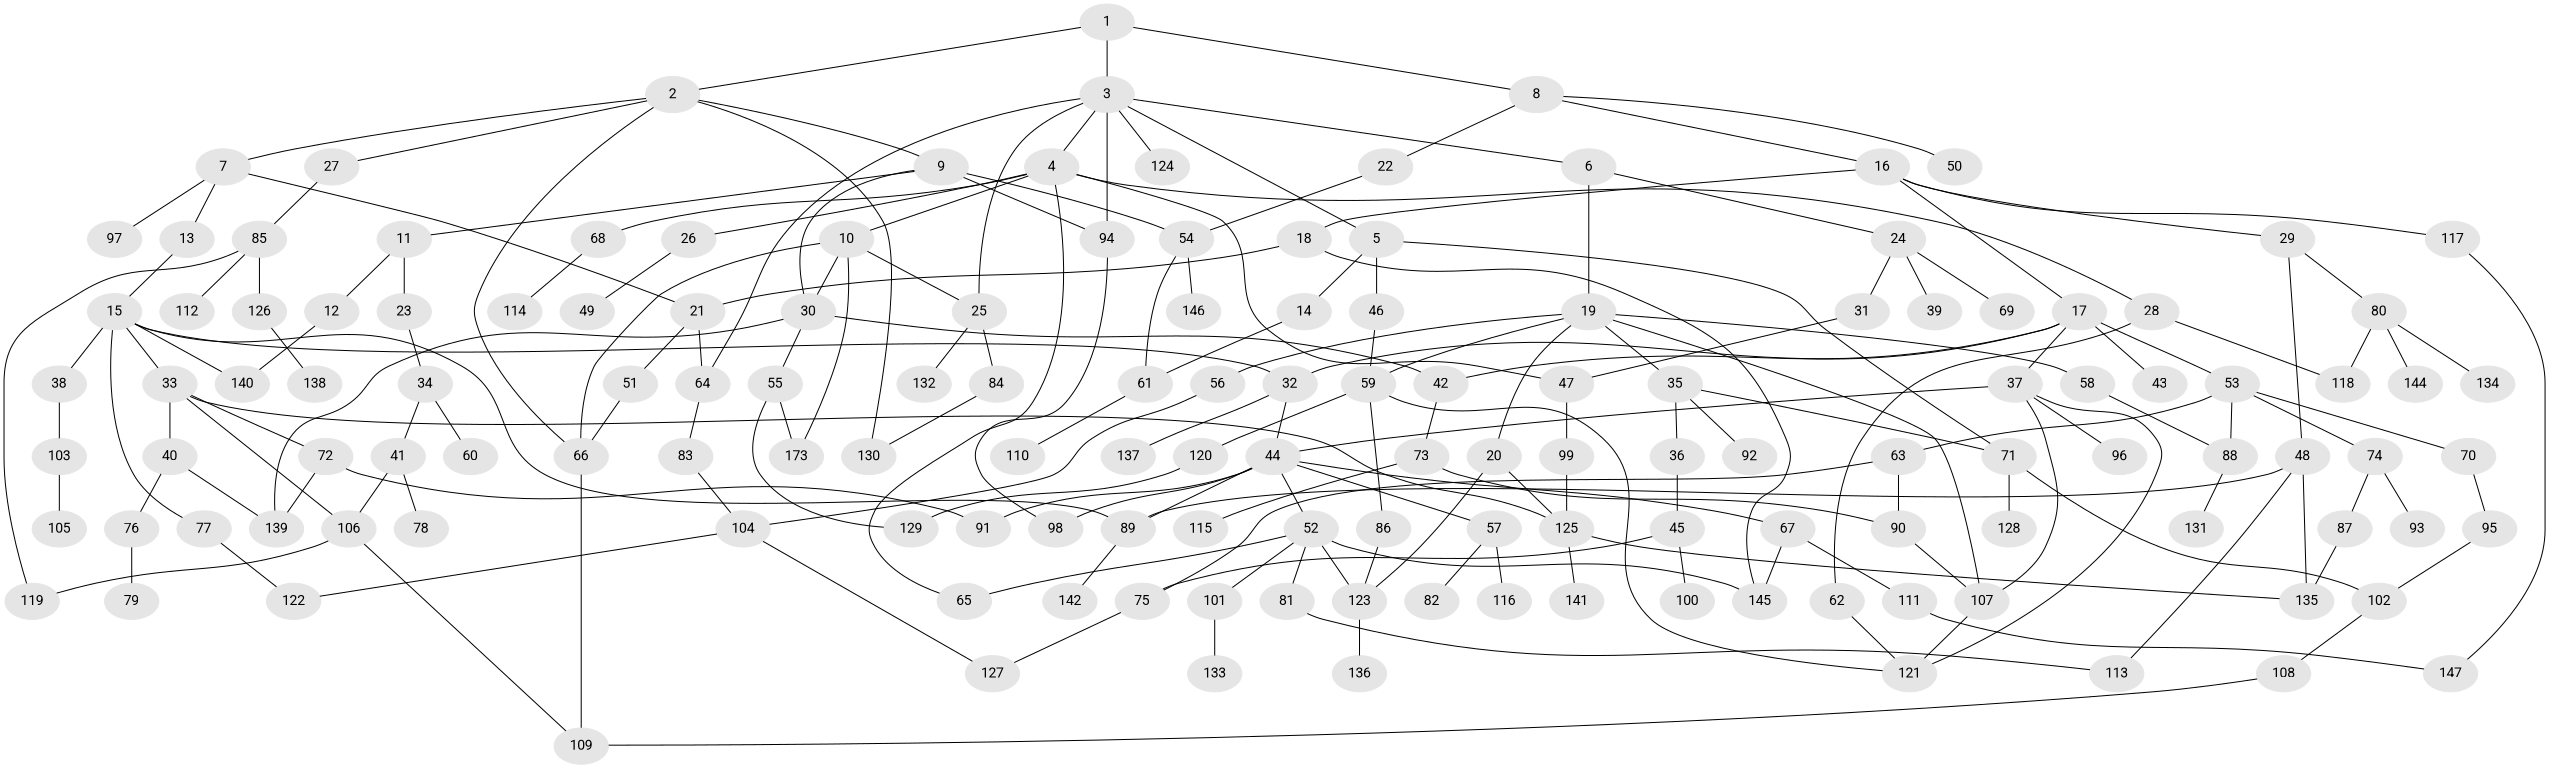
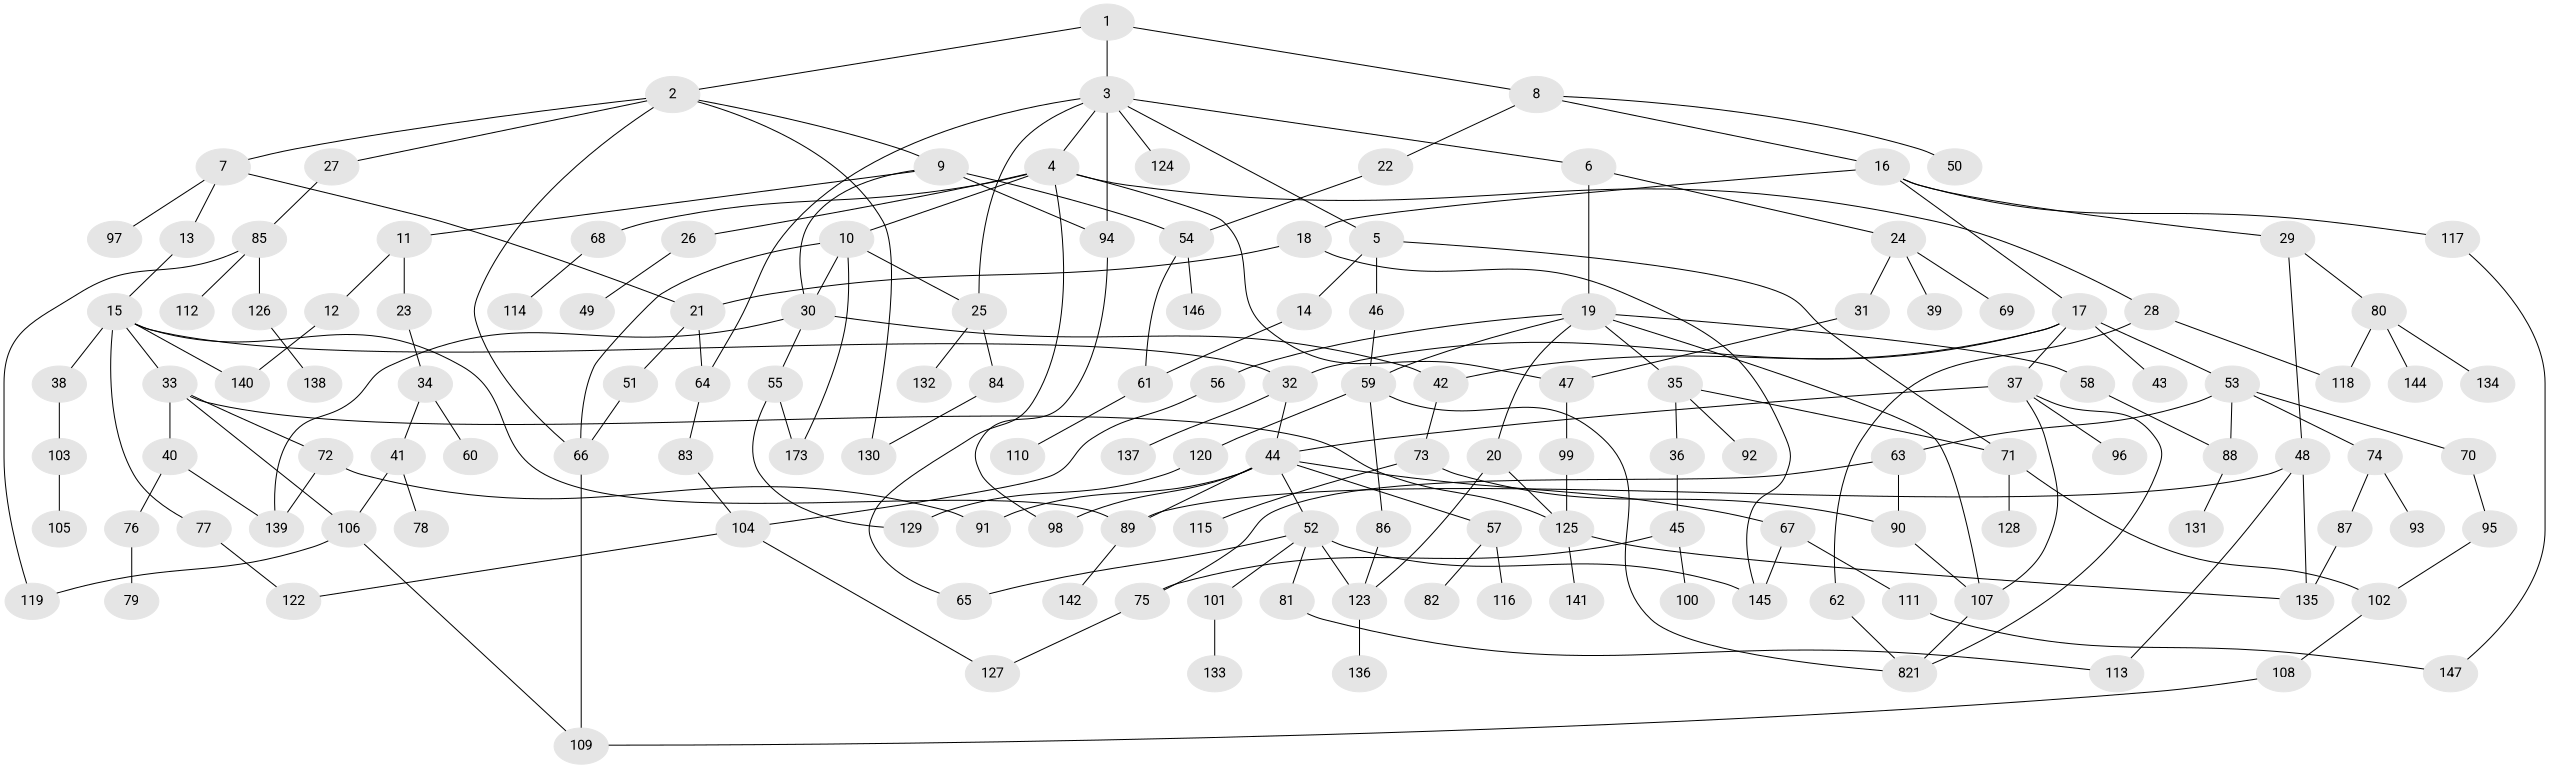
  graph {
    fontname=Roboto
    node [color=gray90 fontname=Roboto style=filled]
    edge [fontname=Roboto]
    1
    2
    3
    8
    7
    9
    27
    66
    130
    4
    5
    6
    25
    64
    94
    124
    16
    22
    50
    13
    21
    97
    11
    30
    54
    85
    109
    10
    26
    28
    47
    65
    68
    14
    46
    71
    19
    24
    84
    132
    83
    98
    n43 [label=173]
    49
    62
    118
    99
    114
    61
    59
    102
    128
    20
    35
    56
    58
    107
    31
    39
    69
    15
    51
    17
    18
    29
    117
    12
    23
    42
    55
    139
    146
    140
    34
    32
    33
    38
    77
    89
    110
    44
    137
    125
    40
    72
    106
    103
    122
    142
    37
    43
    53
    145
    48
    80
    147
    96
-   121
+   121 [label=821]
    73
    63
    70
    74
    88
    123
    36
    92
    104
    86
    120
    136
    135
    141
    41
    60
    112
    119
    126
    113
    134
    144
    129
    52
    57
    67
    91
    76
    78
    45
    75
    100
    105
    79
    90
    115
    81
    101
    82
    116
    111
    127
    133
    95
    87
    93
    131
    108
    138
    1 -- 2
    1 -- 3
    1 -- 8
    2 -- 7
    2 -- 9
    2 -- 27
    2 -- 66
    2 -- 130
    3 -- 4
    3 -- 5
    3 -- 6
    3 -- 25
    3 -- 64
    3 -- 94
    3 -- 124
    8 -- 16
    8 -- 22
    8 -- 50
    7 -- 13
    7 -- 21
    7 -- 97
    9 -- 94
    9 -- 11
    9 -- 30
    9 -- 54
    27 -- 85
    66 -- 109
    4 -- 10
    4 -- 26
    4 -- 28
    4 -- 47
    4 -- 65
    4 -- 68
    5 -- 14
    5 -- 46
    5 -- 71
    6 -- 19
    6 -- 24
    25 -- 84
    25 -- 132
    64 -- 83
    94 -- 98
    16 -- 17
    16 -- 18
    16 -- 29
    16 -- 117
    22 -- 54
    13 -- 15
    21 -- 64
    21 -- 51
    11 -- 12
    11 -- 23
    30 -- 42
    30 -- 55
    30 -- 139
    54 -- 61
    54 -- 146
    85 -- 112
    85 -- 119
    85 -- 126
    10 -- 66
    10 -- 25
    10 -- 30
    10 -- n43
    26 -- 49
    28 -- 62
    28 -- 118
    47 -- 99
    68 -- 114
    14 -- 61
    46 -- 59
    71 -- 102
    71 -- 128
    19 -- 59
    19 -- 20
    19 -- 35
    19 -- 56
    19 -- 58
    19 -- 107
    24 -- 31
    24 -- 39
    24 -- 69
    84 -- 130
    83 -- 104
    62 -- 121
    99 -- 125
    61 -- 110
    59 -- 121
    59 -- 86
    59 -- 120
    102 -- 108
    20 -- 125
    20 -- 123
    35 -- 71
    35 -- 36
    35 -- 92
    56 -- 104
    58 -- 88
    107 -- 121
    31 -- 47
    15 -- 140
    15 -- 32
    15 -- 33
    15 -- 38
    15 -- 77
    15 -- 89
    51 -- 66
    17 -- 42
    17 -- 32
    17 -- 37
    17 -- 43
    17 -- 53
    18 -- 21
    18 -- 145
    29 -- 48
    29 -- 80
    117 -- 147
    12 -- 140
    23 -- 34
    42 -- 73
    55 -- n43
    55 -- 129
    34 -- 41
    34 -- 60
    32 -- 44
    32 -- 137
    33 -- 125
    33 -- 40
    33 -- 72
    33 -- 106
    38 -- 103
    77 -- 122
    89 -- 142
    44 -- 98
    44 -- 89
    44 -- 52
    44 -- 57
    44 -- 67
    44 -- 91
    125 -- 135
    125 -- 141
    40 -- 139
    40 -- 76
    72 -- 139
    72 -- 91
    106 -- 109
    106 -- 119
    103 -- 105
    37 -- 107
    37 -- 44
    37 -- 96
    37 -- 121
    53 -- 63
    53 -- 70
    53 -- 74
    53 -- 88
    48 -- 89
    48 -- 135
    48 -- 113
    80 -- 118
    80 -- 134
    80 -- 144
    73 -- 90
    73 -- 115
    63 -- 75
    63 -- 90
    70 -- 95
    74 -- 87
    74 -- 93
    88 -- 131
    123 -- 136
    36 -- 45
    104 -- 122
    104 -- 127
    86 -- 123
    120 -- 129
    41 -- 106
    41 -- 78
    126 -- 138
    52 -- 65
    52 -- 145
    52 -- 123
    52 -- 81
    52 -- 101
    57 -- 82
    57 -- 116
    67 -- 145
    67 -- 111
    76 -- 79
    45 -- 75
    45 -- 100
    75 -- 127
    90 -- 107
    81 -- 113
    101 -- 133
    111 -- 147
    95 -- 102
    87 -- 135
    108 -- 109
  }
